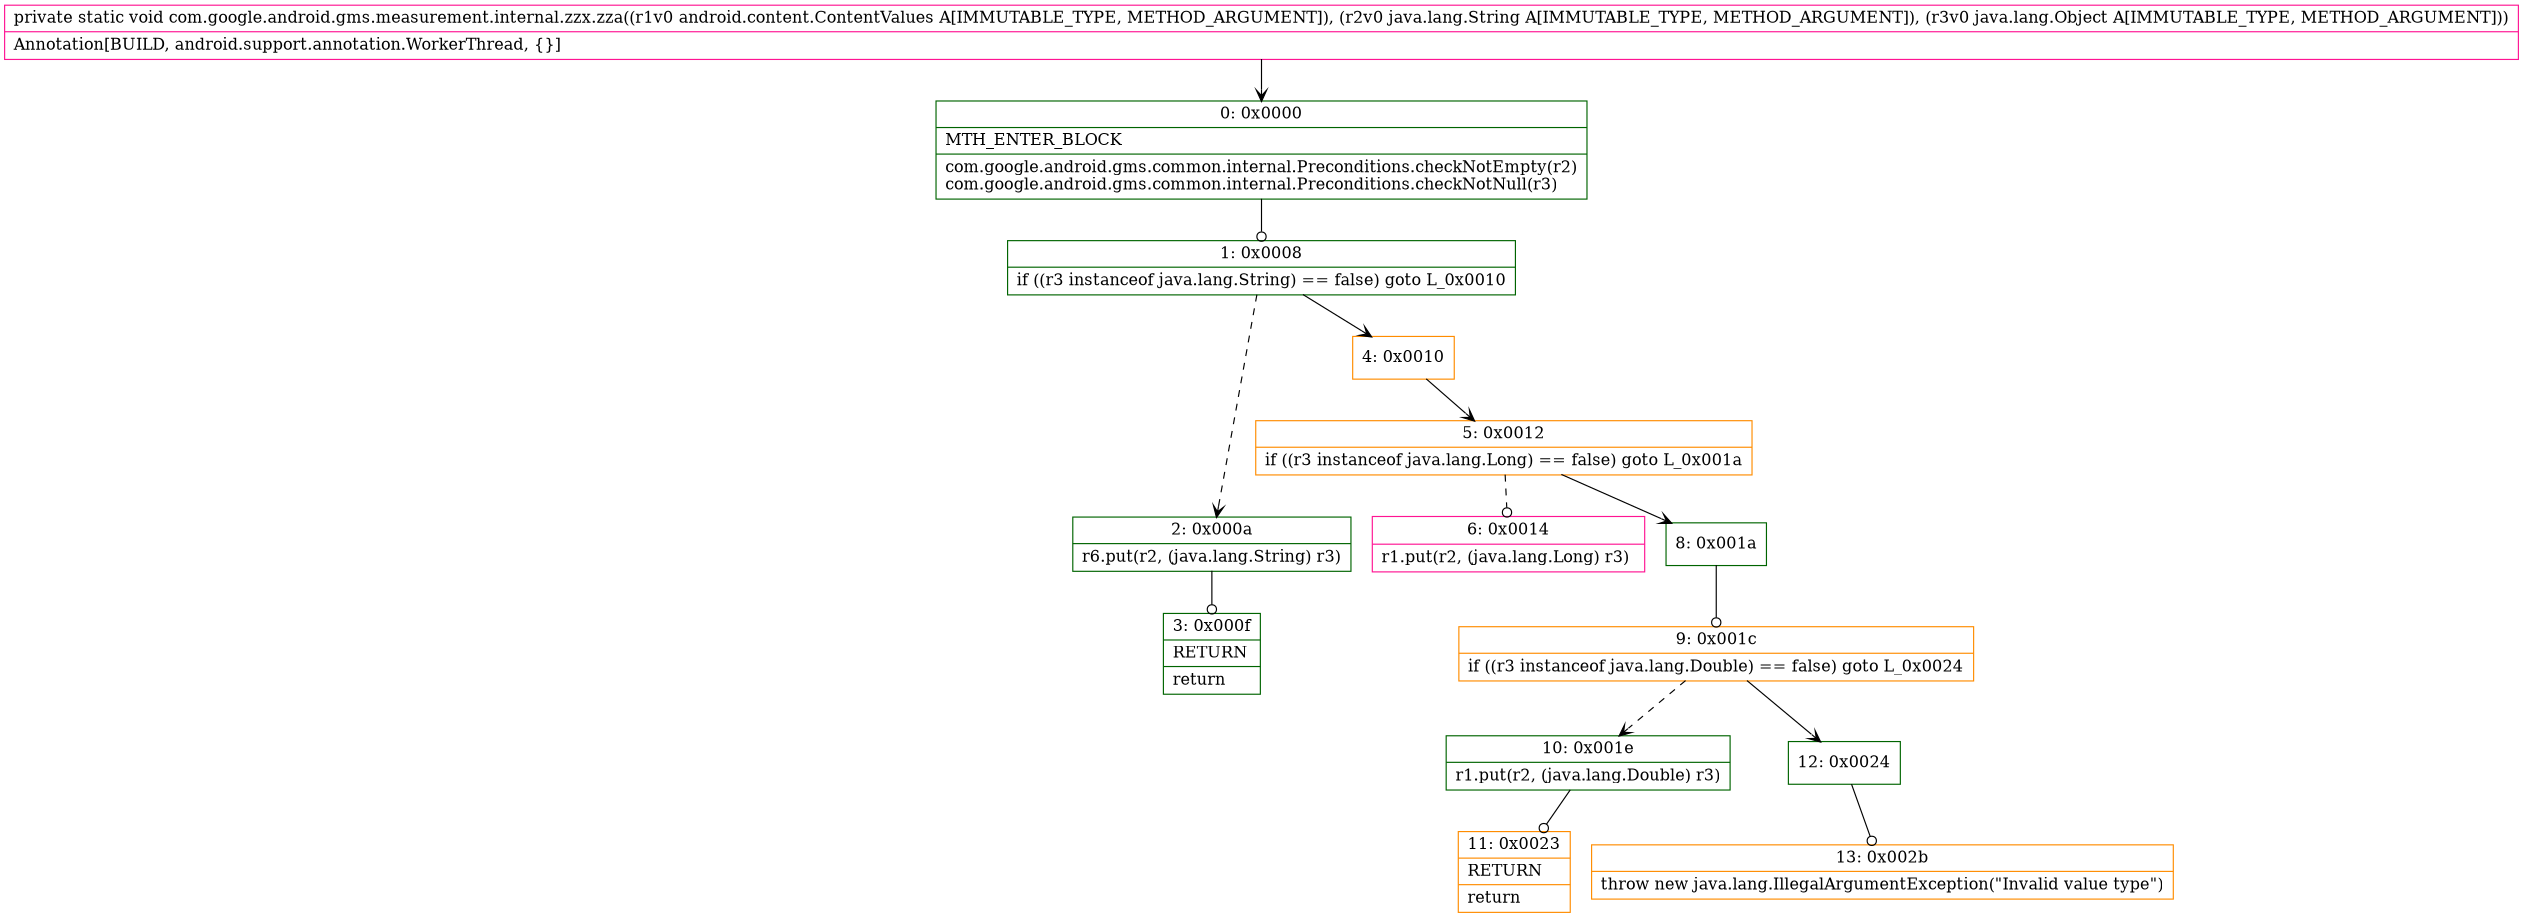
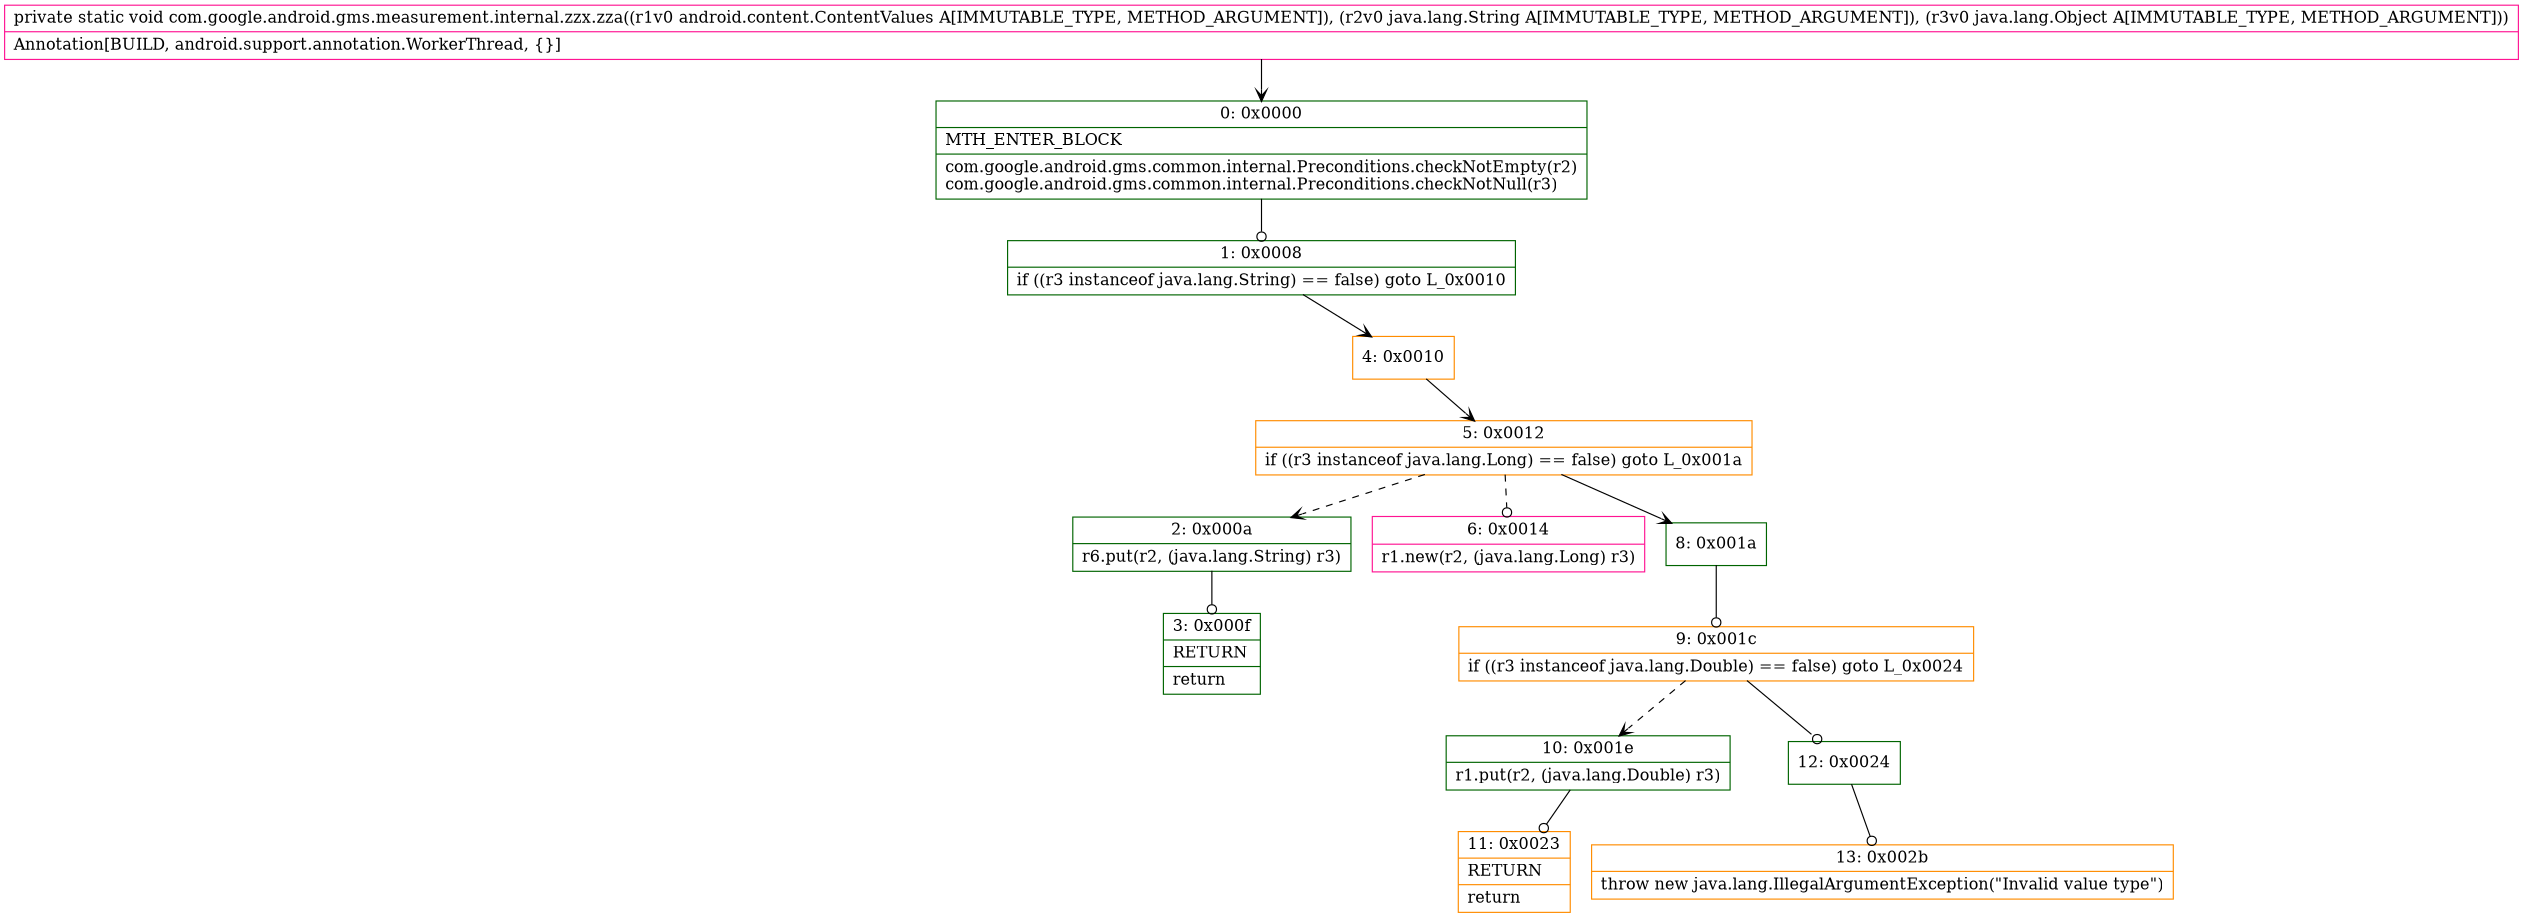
  digraph {
    node [color=darkgreen shape=record]
    edge [arrowhead=vee]
    n1 [label="{0\:\ 0x0000|MTH_ENTER_BLOCK\l|com.google.android.gms.common.internal.Preconditions.checkNotEmpty(r2)\lcom.google.android.gms.common.internal.Preconditions.checkNotNull(r3)\l}"]
    n2 [label="{1\:\ 0x0008|if ((r3 instanceof java.lang.String) == false) goto L_0x0010\l}"]
    n3 [label="{2\:\ 0x000a|r6.put(r2, (java.lang.String) r3)\l}"]
    n4 [color=darkorange label="{4\:\ 0x0010}"]
    n5 [label="{3\:\ 0x000f|RETURN\l|return\l}"]
    n6 [color=darkorange label="{5\:\ 0x0012|if ((r3 instanceof java.lang.Long) == false) goto L_0x001a\l}"]
-   n7 [color=deeppink label="{6\:\ 0x0014|r1.put(r2, (java.lang.Long) r3)\l}"]
+   n7 [color=deeppink label="{6\:\ 0x0014|r1.new(r2, (java.lang.Long) r3)\l}"]
    n8 [label="{8\:\ 0x001a}"]
    n9 [color=darkorange label="{9\:\ 0x001c|if ((r3 instanceof java.lang.Double) == false) goto L_0x0024\l}"]
    n10 [label="{10\:\ 0x001e|r1.put(r2, (java.lang.Double) r3)\l}"]
    n11 [label="{12\:\ 0x0024}"]
    n12 [color=darkorange label="{11\:\ 0x0023|RETURN\l|return\l}"]
    n13 [color=darkorange label="{13\:\ 0x002b|throw new java.lang.IllegalArgumentException(\"Invalid value type\")\l}"]
    n14 [color=deeppink label="{private static void com.google.android.gms.measurement.internal.zzx.zza((r1v0 android.content.ContentValues A[IMMUTABLE_TYPE, METHOD_ARGUMENT]), (r2v0 java.lang.String A[IMMUTABLE_TYPE, METHOD_ARGUMENT]), (r3v0 java.lang.Object A[IMMUTABLE_TYPE, METHOD_ARGUMENT]))  | Annotation[BUILD, android.support.annotation.WorkerThread, \{\}]\l}"]
    n1 -> n2 [arrowhead=odot]
-   n2 -> n3 [style=dashed]
+   n6 -> n3 [style=dashed]
    n2 -> n4
    n3 -> n5 [arrowhead=odot]
    n4 -> n6
    n6 -> n7 [arrowhead=odot style=dashed]
    n6 -> n8
    n8 -> n9 [arrowhead=odot]
    n9 -> n10 [style=dashed]
-   n9 -> n11
+   n9 -> n11 [arrowhead=odot]
    n10 -> n12 [arrowhead=odot]
    n11 -> n13 [arrowhead=odot]
    n14 -> n1
  }
